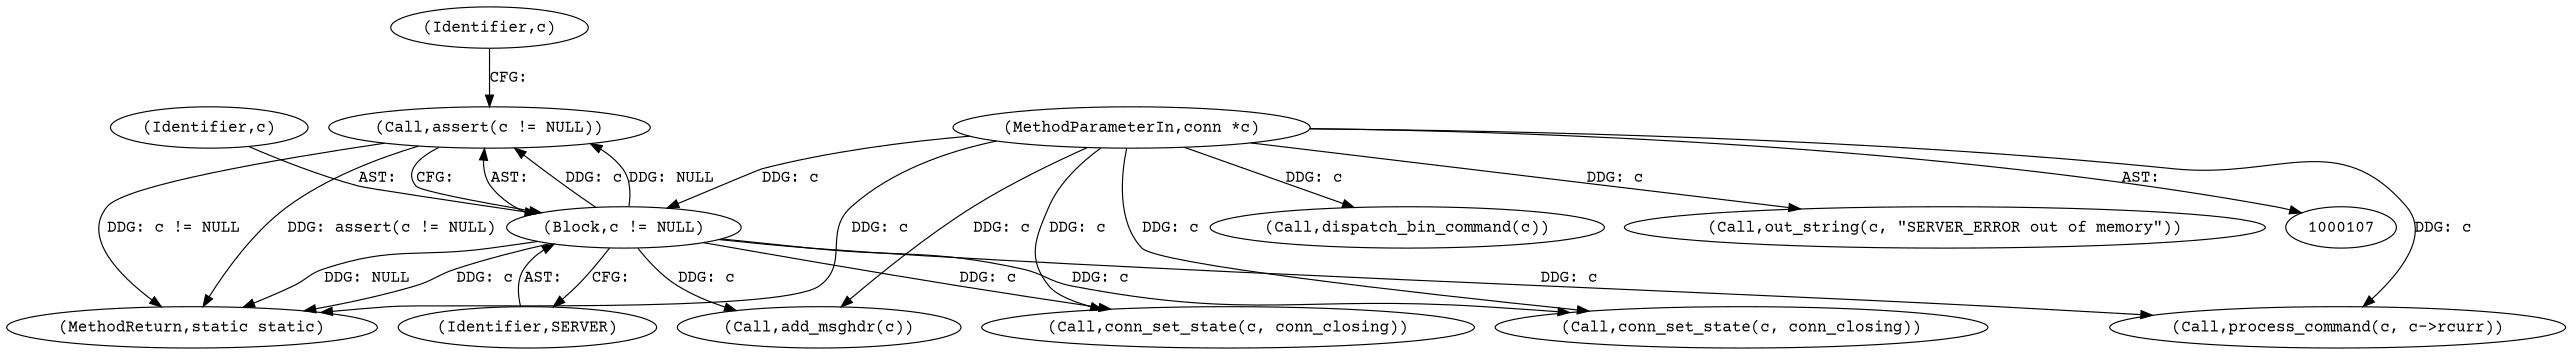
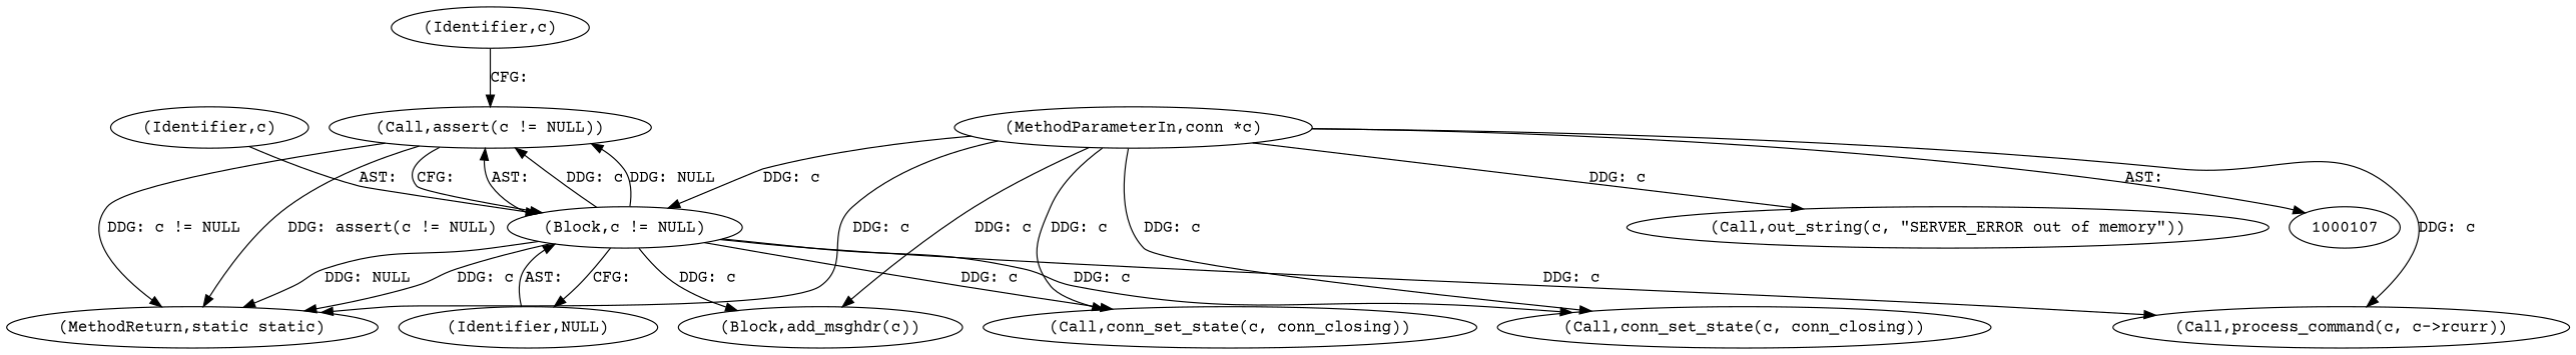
  digraph {
    fontname="Courier Prime"
    node [fontname="Courier Prime"]
    edge [fontname="Courier Prime"]
    n1 [label="(Call,assert(c != NULL))"]
    n2 [label="(Block,c != NULL)"]
    n3 [label="(MethodReturn,static static)"]
    n4 [label="(Call,conn_set_state(c, conn_closing))"]
    n5 [label="(Call,conn_set_state(c, conn_closing))"]
-   n6 [label="(Identifier,SERVER)"]
+   n6 [label="(Identifier,NULL)"]
    n7 [label="(Call,process_command(c, c->rcurr))"]
-   n8 [label="(Call,add_msghdr(c))"]
+   n8 [label="(Block,add_msghdr(c))"]
    n9 [label="(MethodParameterIn,conn *c)"]
-   n10 [label="(Call,dispatch_bin_command(c))"]
    n11 [label="(Call,out_string(c, \"SERVER_ERROR out of memory\"))"]
    1000107
    n13 [label="(Identifier,c)"]
    n14 [label="(Identifier,c)"]
    n1 -> n2 [label="CFG: "]
    n1 -> n3 [label="DDG: assert(c != NULL)"]
    n1 -> n3 [label="DDG: c != NULL"]
    n2 -> n1 [label="AST: "]
    n2 -> n1 [label="DDG: c"]
    n2 -> n1 [label="DDG: NULL"]
    n2 -> n3 [label="DDG: c"]
    n2 -> n3 [label="DDG: NULL"]
    n2 -> n4 [label="DDG: c"]
    n2 -> n5 [label="DDG: c"]
    n2 -> n6 [label="CFG: "]
    n2 -> n7 [label="DDG: c"]
    n2 -> n8 [label="DDG: c"]
    n6 -> n2 [label="AST: "]
    n9 -> n2 [label="DDG: c"]
    n9 -> n3 [label="DDG: c"]
    n9 -> n4 [label="DDG: c"]
    n9 -> n5 [label="DDG: c"]
    n9 -> n7 [label="DDG: c"]
    n9 -> n8 [label="DDG: c"]
-   n9 -> n10 [label="DDG: c"]
    n9 -> n11 [label="DDG: c"]
    n9 -> 1000107 [label="AST: "]
    n13 -> n2 [label="AST: "]
    n14 -> n1 [label="CFG: "]
  }
